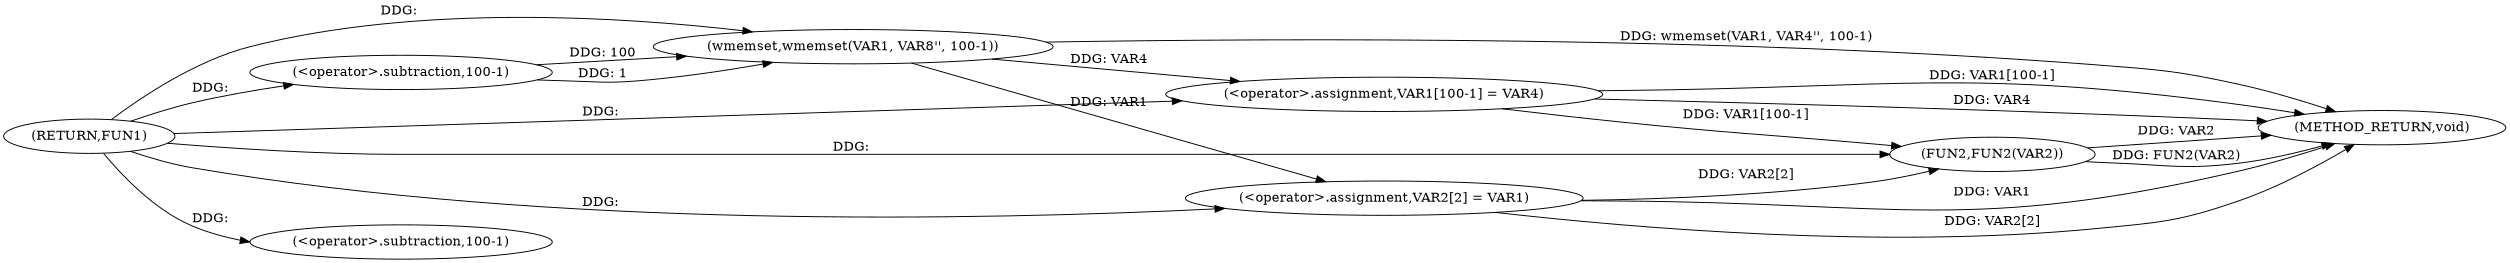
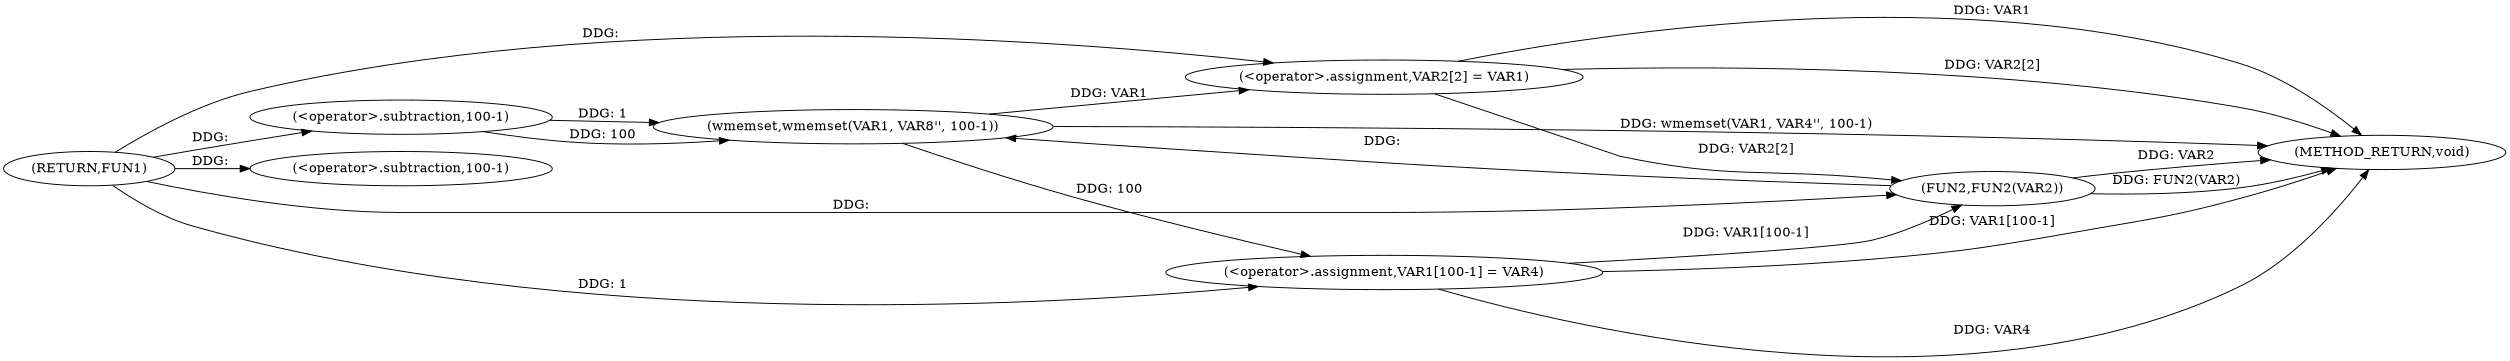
  digraph {
    rankdir=LR
    n1 [label="(RETURN,FUN1)"]
    n2 [label="(wmemset,wmemset(VAR1, VAR8'', 100-1))"]
    n3 [label="(<operator>.subtraction,100-1)"]
    n4 [label="(<operator>.assignment,VAR1[100-1] = VAR4)"]
    n5 [label="(<operator>.subtraction,100-1)"]
    n6 [label="(<operator>.assignment,VAR2[2] = VAR1)"]
    n7 [label="(FUN2,FUN2(VAR2))"]
    n8 [label="(METHOD_RETURN,void)"]
-   n1 -> n2 [label="DDG: "]
+   n7 -> n2 [label="DDG: "]
    n1 -> n3 [label="DDG: "]
-   n1 -> n4 [label="DDG: "]
+   n1 -> n4 [label="DDG: 1"]
    n1 -> n5 [label="DDG: "]
    n1 -> n6 [label="DDG: "]
    n1 -> n7 [label="DDG: "]
-   n2 -> n4 [label="DDG: VAR4"]
+   n2 -> n4 [label="DDG: 100"]
    n2 -> n6 [label="DDG: VAR1"]
    n2 -> n8 [label="DDG: wmemset(VAR1, VAR4'', 100-1)"]
    n3 -> n2 [label="DDG: 100"]
    n3 -> n2 [label="DDG: 1"]
    n4 -> n7 [label="DDG: VAR1[100-1]"]
    n4 -> n8 [label="DDG: VAR4"]
    n4 -> n8 [label="DDG: VAR1[100-1]"]
    n6 -> n7 [label="DDG: VAR2[2]"]
    n6 -> n8 [label="DDG: VAR1"]
    n6 -> n8 [label="DDG: VAR2[2]"]
    n7 -> n8 [label="DDG: FUN2(VAR2)"]
    n7 -> n8 [label="DDG: VAR2"]
  }
